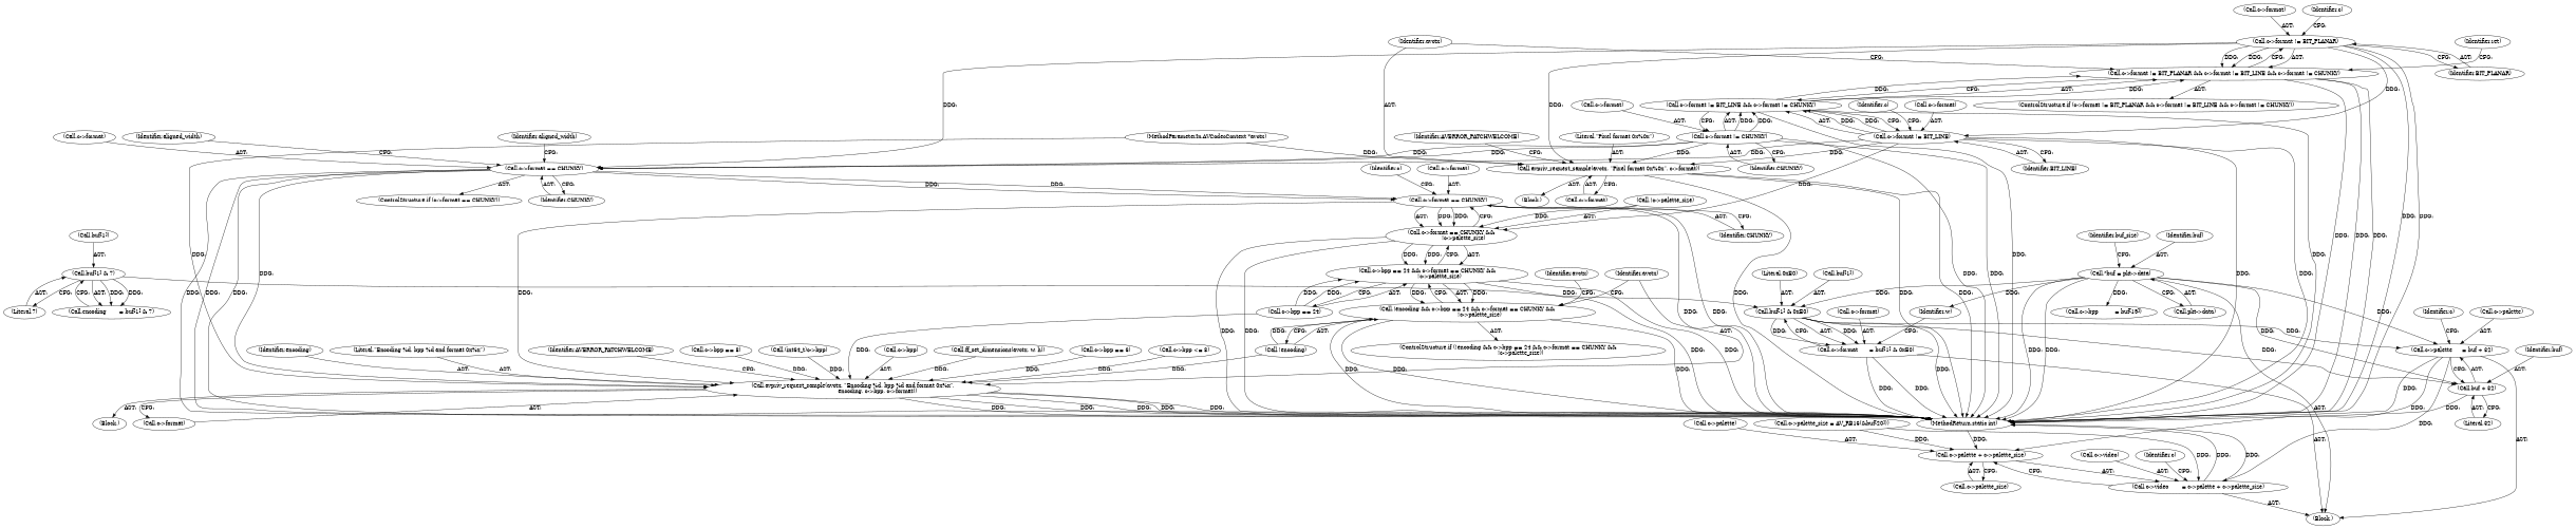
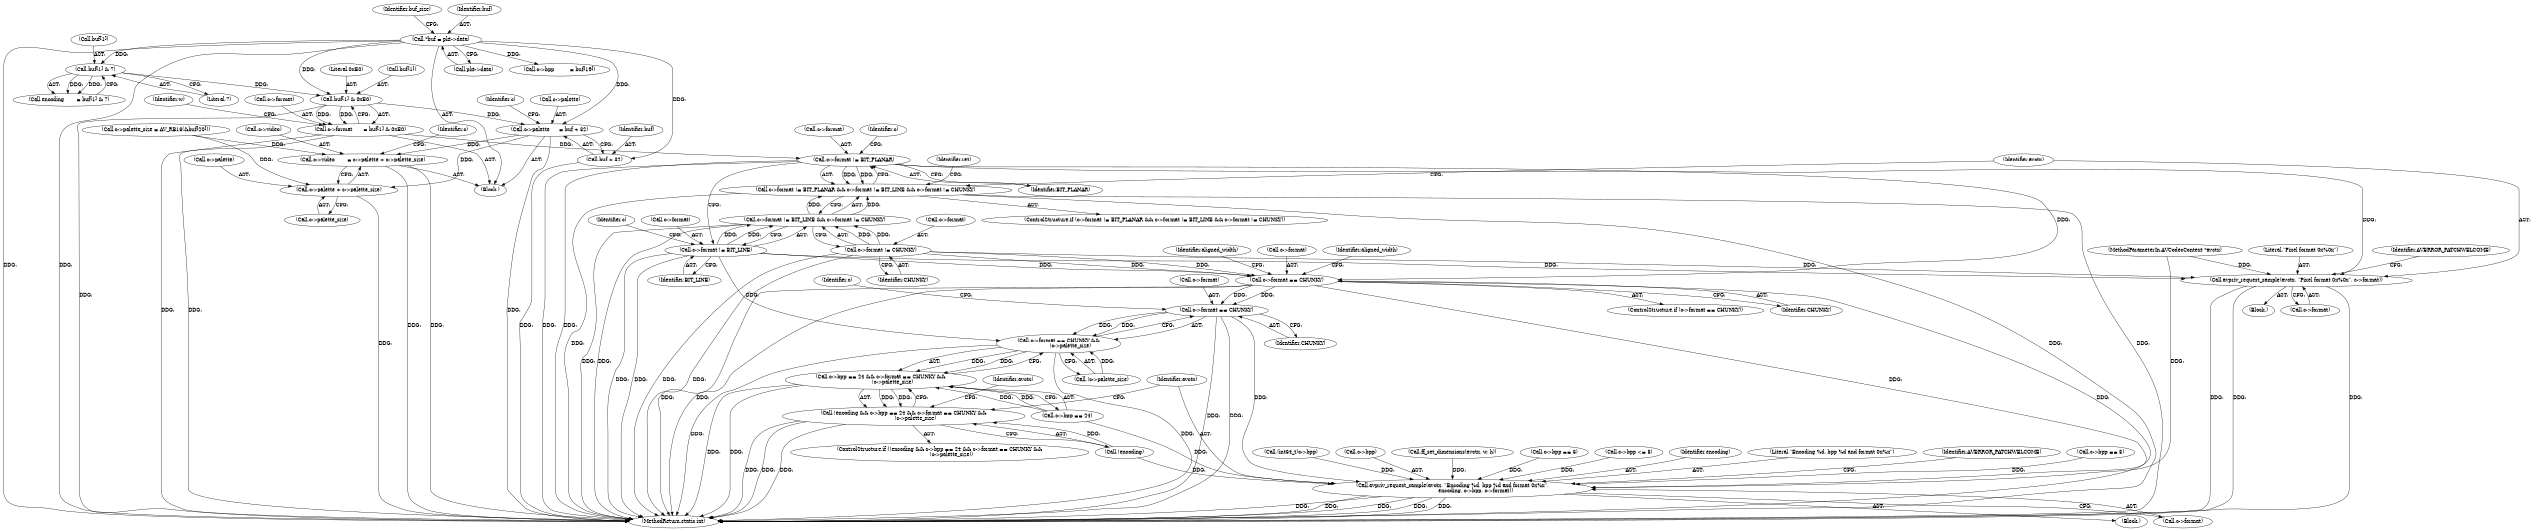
  digraph {
    n1 [label="(Call,buf[1] & 0xE0)"]
    n2 [label="(Call,c->format       = buf[1] & 0xE0)"]
    n3 [label="(Call,c->palette      = buf + 32)"]
    n4 [label="(Call,buf + 32)"]
    n5 [label="(MethodReturn,static int)"]
    n6 [label="(Block,)"]
    n7 [label="(Call,c->format != BIT_PLANAR)"]
    n8 [label="(Call,c->video        = c->palette + c->palette_size)"]
    n9 [label="(Call,c->palette + c->palette_size)"]
-   n10 [label="(Literal,32)"]
    n11 [label="(Literal,0xE0)"]
    n12 [label="(Call,buf[1] & 7)"]
    n13 [label="(Literal,7)"]
    n14 [label="(Call,encoding        = buf[1] & 7)"]
    n15 [label="(Call,*buf = pkt->data)"]
    n16 [label="(Call,pkt->data)"]
    n17 [label="(Call,c->bpp          = buf[19])"]
    n18 [label="(Call,c->format != BIT_PLANAR && c->format != BIT_LINE && c->format != CHUNKY)"]
    n19 [label="(Call,c->format != BIT_LINE)"]
    n20 [label="(Call,avpriv_request_sample(avctx, \"Pixel format 0x%0x\", c->format))"]
    n21 [label="(Call,c->format == CHUNKY)"]
    n22 [label="(Identifier,BIT_PLANAR)"]
    n23 [label="(Call,c->format != BIT_LINE && c->format != CHUNKY)"]
    n24 [label="(ControlStructure,if (c->format != BIT_PLANAR && c->format != BIT_LINE && c->format != CHUNKY))"]
    n25 [label="(Identifier,BIT_LINE)"]
    n26 [label="(Call,c->format == CHUNKY &&\n               !c->palette_size)"]
    n27 [label="(Call,c->format)"]
    n28 [label="(Block,)"]
    n29 [label="(Call,c->format == CHUNKY)"]
    n30 [label="(Call,avpriv_request_sample(avctx, \"Encoding %d, bpp %d and format 0x%x\",\n                              encoding, c->bpp, c->format))"]
    n31 [label="(Identifier,CHUNKY)"]
    n32 [label="(ControlStructure,if (c->format == CHUNKY))"]
    n33 [label="(Call,c->format != CHUNKY)"]
    n34 [label="(Identifier,CHUNKY)"]
    n35 [label="(Identifier,CHUNKY)"]
    n36 [label="(Block,)"]
    n37 [label="(Call,c->format)"]
    n38 [label="(Call,c->bpp == 24 && c->format == CHUNKY &&\n               !c->palette_size)"]
    n39 [label="(Call,!c->palette_size)"]
    n40 [label="(Call,!encoding && c->bpp == 24 && c->format == CHUNKY &&\n               !c->palette_size)"]
    n41 [label="(Call,c->bpp == 24)"]
    n42 [label="(Call,!encoding)"]
    n43 [label="(ControlStructure,if (!encoding && c->bpp == 24 && c->format == CHUNKY &&\n               !c->palette_size))"]
    n44 [label="(Call,c->palette_size)"]
    n45 [label="(Identifier,c)"]
    n46 [label="(Call,c->format)"]
    n47 [label="(Identifier,ret)"]
    n48 [label="(Call,(int64_t)c->bpp)"]
    n49 [label="(Call,c->palette_size = AV_RB16(&buf[20]))"]
    n50 [label="(Identifier,c)"]
    n51 [label="(Identifier,buf)"]
    n52 [label="(Identifier,AVERROR_PATCHWELCOME)"]
    n53 [label="(Call,c->bpp)"]
    n54 [label="(Call,c->format)"]
    n55 [label="(Identifier,buf_size)"]
    n56 [label="(Identifier,aligned_width)"]
    n57 [label="(Identifier,w)"]
    n58 [label="(Identifier,c)"]
    n59 [label="(Literal,\"Pixel format 0x%0x\")"]
    n60 [label="(Call,ff_set_dimensions(avctx, w, h))"]
    n61 [label="(Call,buf[1])"]
    n62 [label="(Call,c->palette)"]
    n63 [label="(Call,buf[1])"]
    n64 [label="(Call,c->format)"]
    n65 [label="(Call,c->format)"]
    n66 [label="(Identifier,aligned_width)"]
    n67 [label="(Identifier,buf)"]
    n68 [label="(Call,c->bpp == 6)"]
    n69 [label="(Call,c->bpp <= 8)"]
    n70 [label="(Identifier,avctx)"]
    n71 [label="(Identifier,encoding)"]
    n72 [label="(Call,c->video)"]
    n73 [label="(Literal,\"Encoding %d, bpp %d and format 0x%x\")"]
    n74 [label="(Identifier,avctx)"]
    n75 [label="(Call,c->palette)"]
    n76 [label="(Identifier,AVERROR_PATCHWELCOME)"]
    n77 [label="(Identifier,c)"]
    n78 [label="(Call,c->bpp == 8)"]
    n79 [label="(MethodParameterIn,AVCodecContext *avctx)"]
    n80 [label="(Call,c->format)"]
    n81 [label="(Identifier,c)"]
    n82 [label="(Call,c->format)"]
    n83 [label="(Identifier,avctx)"]
    n1 -> n2 [label="AST: "]
    n1 -> n2 [label="DDG: "]
    n1 -> n2 [label="DDG: "]
    n1 -> n3 [label="DDG: "]
-   n1 -> n4 [label="DDG: "]
    n1 -> n5 [label="DDG: "]
    n2 -> n1 [label="CFG: "]
    n2 -> n5 [label="DDG: "]
    n2 -> n5 [label="DDG: "]
    n2 -> n6 [label="AST: "]
+   n2 -> n7 [label="DDG: "]
    n3 -> n4 [label="CFG: "]
    n3 -> n5 [label="DDG: "]
    n3 -> n6 [label="AST: "]
    n3 -> n8 [label="DDG: "]
    n3 -> n9 [label="DDG: "]
    n4 -> n3 [label="AST: "]
    n4 -> n5 [label="DDG: "]
-   n4 -> n10 [label="CFG: "]
    n7 -> n5 [label="DDG: "]
    n7 -> n5 [label="DDG: "]
    n7 -> n18 [label="AST: "]
    n7 -> n18 [label="DDG: "]
    n7 -> n18 [label="DDG: "]
-   n7 -> n19 [label="DDG: "]
+   n7 -> n19 [label="CFG: "]
    n7 -> n20 [label="DDG: "]
    n7 -> n21 [label="DDG: "]
    n7 -> n22 [label="CFG: "]
    n8 -> n5 [label="DDG: "]
    n8 -> n5 [label="DDG: "]
    n8 -> n6 [label="AST: "]
    n8 -> n9 [label="CFG: "]
-   n5 -> n9 [label="DDG: "]
+   n9 -> n5 [label="DDG: "]
    n9 -> n8 [label="AST: "]
    n9 -> n44 [label="CFG: "]
-   n10 -> n4 [label="AST: "]
    n11 -> n1 [label="AST: "]
    n12 -> n1 [label="DDG: "]
    n12 -> n13 [label="CFG: "]
    n12 -> n14 [label="AST: "]
    n12 -> n14 [label="DDG: "]
    n12 -> n14 [label="DDG: "]
    n13 -> n12 [label="AST: "]
    n14 -> n12 [label="CFG: "]
    n15 -> n1 [label="DDG: "]
    n15 -> n3 [label="DDG: "]
    n15 -> n4 [label="DDG: "]
    n15 -> n5 [label="DDG: "]
    n15 -> n5 [label="DDG: "]
    n15 -> n6 [label="AST: "]
-   n15 -> n57 [label="DDG: "]
+   n15 -> n12 [label="DDG: "]
    n15 -> n16 [label="CFG: "]
    n15 -> n17 [label="DDG: "]
    n16 -> n15 [label="AST: "]
    n18 -> n5 [label="DDG: "]
    n18 -> n5 [label="DDG: "]
    n18 -> n5 [label="DDG: "]
    n18 -> n7 [label="CFG: "]
    n18 -> n23 [label="CFG: "]
    n18 -> n24 [label="AST: "]
    n19 -> n5 [label="DDG: "]
    n19 -> n5 [label="DDG: "]
    n19 -> n20 [label="DDG: "]
    n19 -> n21 [label="DDG: "]
    n19 -> n23 [label="AST: "]
    n19 -> n23 [label="DDG: "]
    n19 -> n23 [label="DDG: "]
    n19 -> n25 [label="CFG: "]
    n19 -> n26 [label="DDG: "]
    n20 -> n5 [label="DDG: "]
    n20 -> n5 [label="DDG: "]
    n20 -> n5 [label="DDG: "]
    n20 -> n27 [label="CFG: "]
    n20 -> n28 [label="AST: "]
    n21 -> n5 [label="DDG: "]
    n21 -> n5 [label="DDG: "]
    n21 -> n5 [label="DDG: "]
    n21 -> n29 [label="DDG: "]
    n21 -> n29 [label="DDG: "]
    n21 -> n30 [label="DDG: "]
    n21 -> n31 [label="CFG: "]
    n21 -> n32 [label="AST: "]
    n22 -> n7 [label="AST: "]
    n23 -> n5 [label="DDG: "]
    n23 -> n5 [label="DDG: "]
    n23 -> n18 [label="AST: "]
    n23 -> n18 [label="DDG: "]
    n23 -> n18 [label="DDG: "]
    n23 -> n19 [label="CFG: "]
    n23 -> n33 [label="CFG: "]
    n25 -> n19 [label="AST: "]
    n26 -> n5 [label="DDG: "]
    n26 -> n5 [label="DDG: "]
    n26 -> n29 [label="CFG: "]
    n26 -> n38 [label="AST: "]
    n26 -> n38 [label="DDG: "]
    n26 -> n38 [label="DDG: "]
+   n26 -> n39 [label="CFG: "]
    n27 -> n20 [label="AST: "]
    n29 -> n5 [label="DDG: "]
    n29 -> n5 [label="DDG: "]
    n29 -> n26 [label="AST: "]
    n29 -> n26 [label="DDG: "]
    n29 -> n26 [label="DDG: "]
    n29 -> n30 [label="DDG: "]
    n29 -> n35 [label="CFG: "]
    n30 -> n5 [label="DDG: "]
    n30 -> n5 [label="DDG: "]
    n30 -> n5 [label="DDG: "]
    n30 -> n5 [label="DDG: "]
    n30 -> n5 [label="DDG: "]
    n30 -> n36 [label="AST: "]
    n30 -> n37 [label="CFG: "]
    n31 -> n21 [label="AST: "]
    n33 -> n5 [label="DDG: "]
    n33 -> n5 [label="DDG: "]
    n33 -> n20 [label="DDG: "]
    n33 -> n21 [label="DDG: "]
    n33 -> n21 [label="DDG: "]
    n33 -> n23 [label="AST: "]
    n33 -> n23 [label="DDG: "]
    n33 -> n23 [label="DDG: "]
    n33 -> n34 [label="CFG: "]
    n34 -> n33 [label="AST: "]
    n35 -> n29 [label="AST: "]
    n37 -> n30 [label="AST: "]
    n38 -> n5 [label="DDG: "]
    n38 -> n5 [label="DDG: "]
    n38 -> n26 [label="CFG: "]
    n38 -> n40 [label="AST: "]
    n38 -> n40 [label="DDG: "]
    n38 -> n40 [label="DDG: "]
    n38 -> n41 [label="CFG: "]
    n39 -> n26 [label="AST: "]
    n39 -> n26 [label="DDG: "]
    n40 -> n5 [label="DDG: "]
    n40 -> n5 [label="DDG: "]
    n40 -> n5 [label="DDG: "]
    n40 -> n38 [label="CFG: "]
    n40 -> n42 [label="CFG: "]
    n40 -> n43 [label="AST: "]
    n41 -> n30 [label="DDG: "]
    n41 -> n38 [label="AST: "]
    n41 -> n38 [label="DDG: "]
    n41 -> n38 [label="DDG: "]
    n42 -> n30 [label="DDG: "]
    n42 -> n40 [label="AST: "]
    n42 -> n40 [label="DDG: "]
    n44 -> n9 [label="AST: "]
    n45 -> n3 [label="CFG: "]
    n46 -> n33 [label="AST: "]
    n47 -> n18 [label="CFG: "]
    n48 -> n30 [label="DDG: "]
    n49 -> n8 [label="DDG: "]
    n49 -> n9 [label="DDG: "]
    n50 -> n19 [label="CFG: "]
    n51 -> n4 [label="AST: "]
    n52 -> n20 [label="CFG: "]
    n53 -> n30 [label="AST: "]
    n54 -> n29 [label="AST: "]
    n55 -> n15 [label="CFG: "]
    n56 -> n21 [label="CFG: "]
    n57 -> n2 [label="CFG: "]
    n58 -> n29 [label="CFG: "]
    n59 -> n20 [label="AST: "]
    n60 -> n30 [label="DDG: "]
    n61 -> n12 [label="AST: "]
    n62 -> n3 [label="AST: "]
    n63 -> n1 [label="AST: "]
    n64 -> n7 [label="AST: "]
    n65 -> n19 [label="AST: "]
    n66 -> n21 [label="CFG: "]
    n67 -> n15 [label="AST: "]
    n68 -> n30 [label="DDG: "]
    n69 -> n30 [label="DDG: "]
    n70 -> n30 [label="AST: "]
    n70 -> n40 [label="CFG: "]
    n71 -> n30 [label="AST: "]
    n72 -> n8 [label="AST: "]
    n73 -> n30 [label="AST: "]
    n74 -> n18 [label="CFG: "]
    n74 -> n20 [label="AST: "]
    n75 -> n9 [label="AST: "]
    n76 -> n30 [label="CFG: "]
    n77 -> n8 [label="CFG: "]
    n78 -> n30 [label="DDG: "]
    n79 -> n20 [label="DDG: "]
    n79 -> n30 [label="DDG: "]
    n80 -> n2 [label="AST: "]
    n81 -> n7 [label="CFG: "]
    n82 -> n21 [label="AST: "]
    n83 -> n40 [label="CFG: "]
  }
